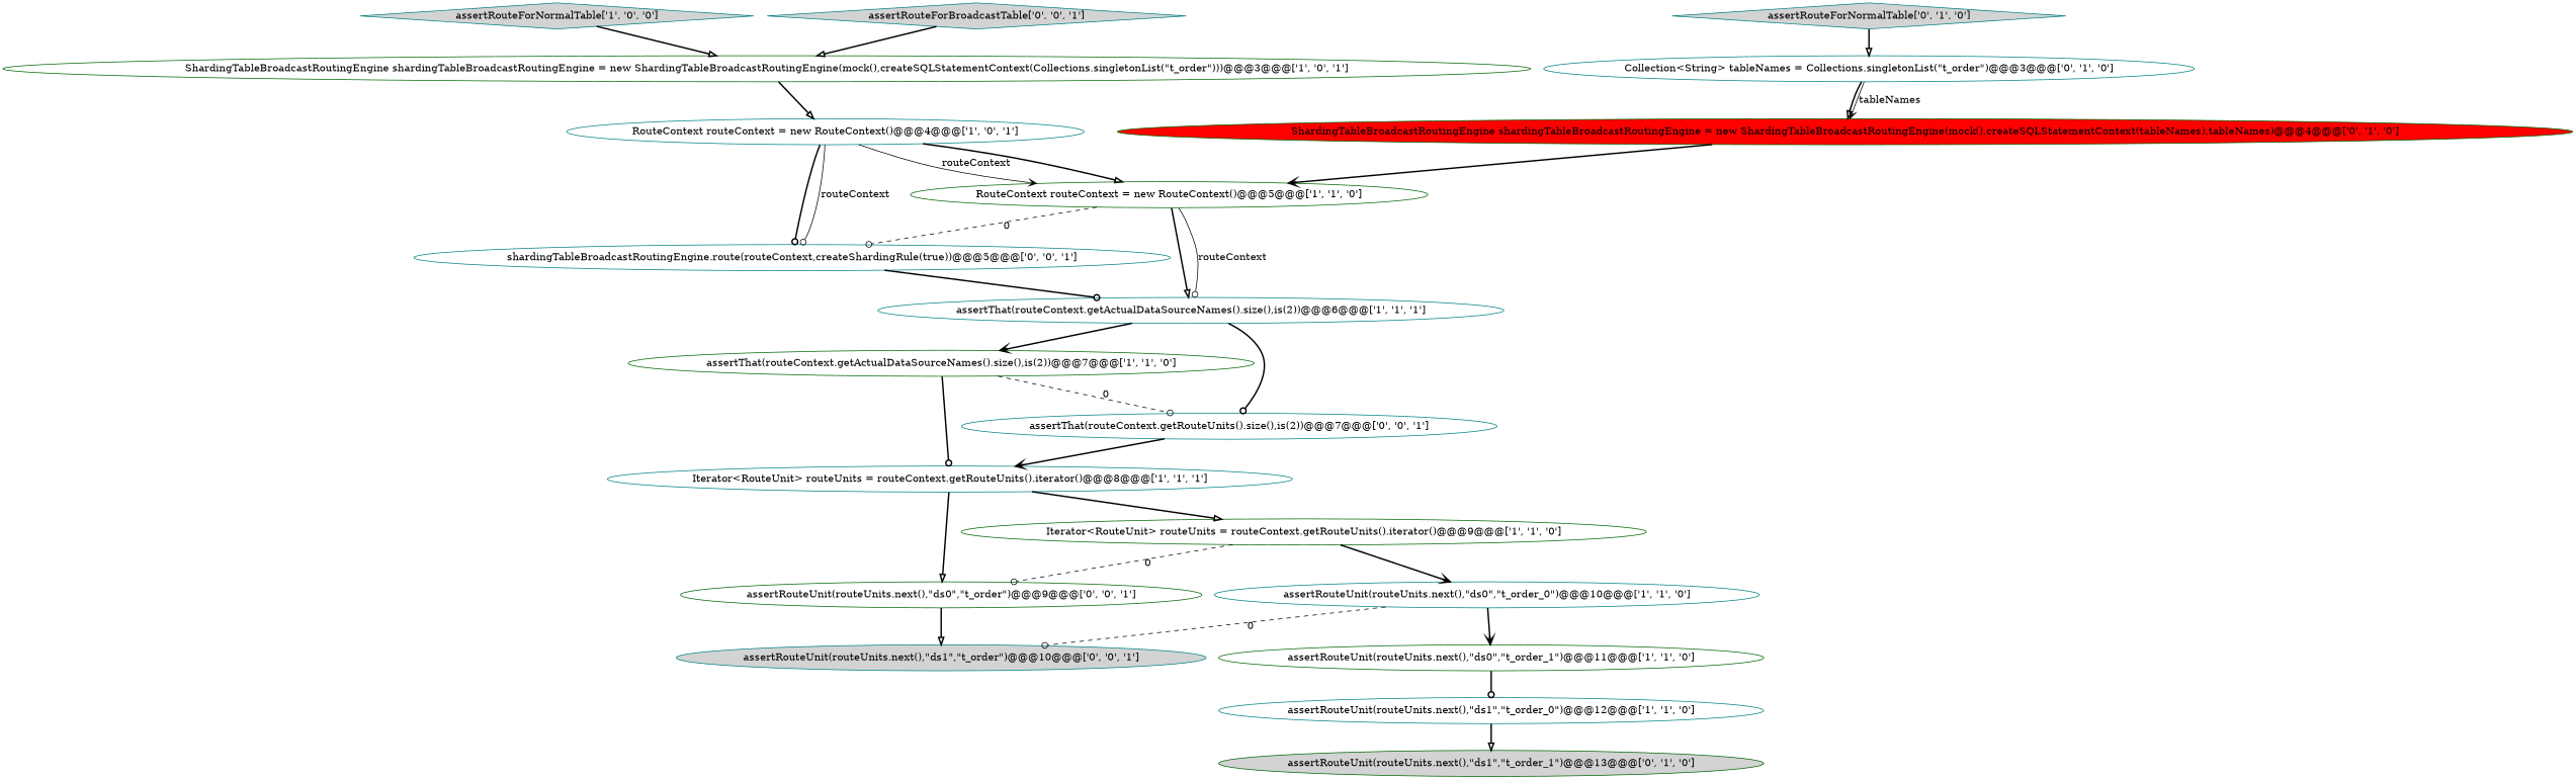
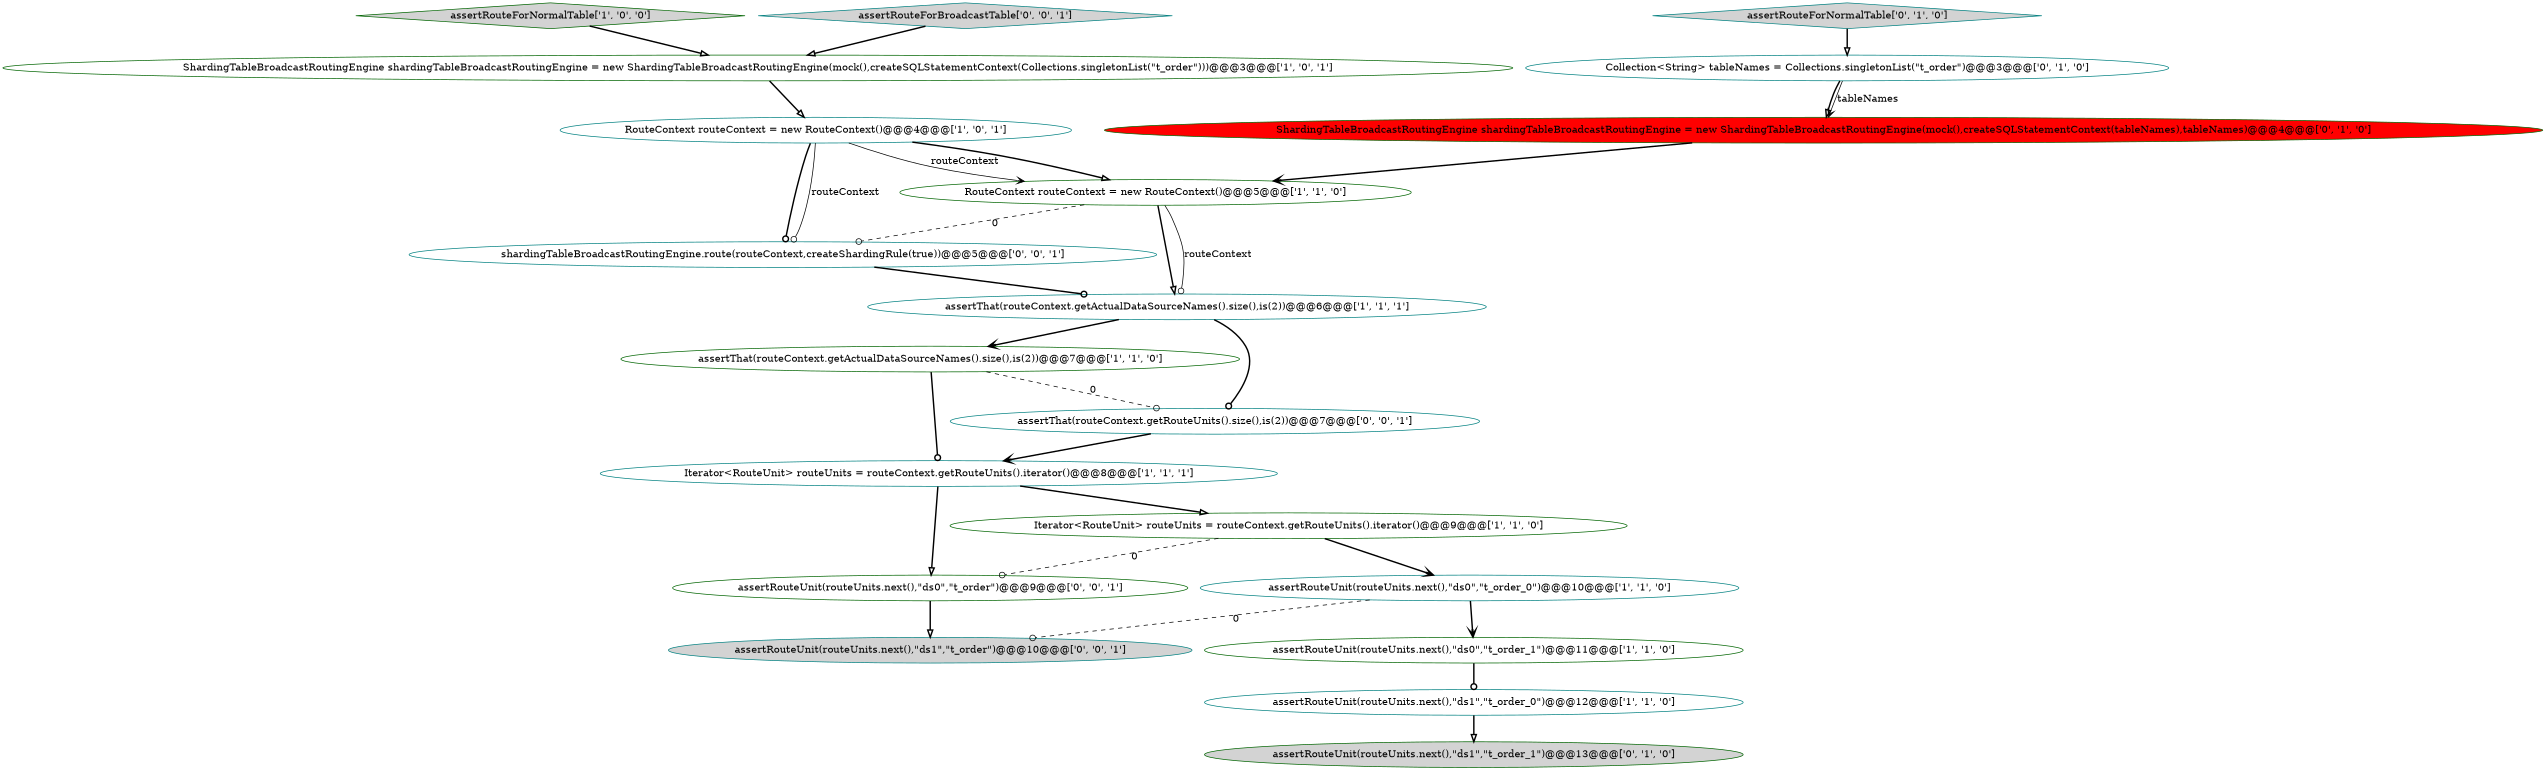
  digraph {
    node [fillcolor=white shape=ellipse style=filled color=teal]
    edge [style=bold arrowhead=odot]
    n1 [label="assertRouteUnit(routeUnits.next(),\"ds0\",\"t_order_0\")@@@10@@@['1', '1', '0']"]
    n2 [label="assertRouteUnit(routeUnits.next(),\"ds0\",\"t_order_1\")@@@11@@@['1', '1', '0']" color=darkgreen]
    n3 [fillcolor=lightgray label="assertRouteUnit(routeUnits.next(),\"ds1\",\"t_order\")@@@10@@@['0', '0', '1']"]
    n4 [label="assertRouteUnit(routeUnits.next(),\"ds0\",\"t_order\")@@@9@@@['0', '0', '1']" color=darkgreen]
    n5 [label="assertThat(routeContext.getActualDataSourceNames().size(),is(2))@@@6@@@['1', '1', '1']"]
    n6 [label="assertThat(routeContext.getActualDataSourceNames().size(),is(2))@@@7@@@['1', '1', '0']" color=darkgreen]
    n7 [label="assertThat(routeContext.getRouteUnits().size(),is(2))@@@7@@@['0', '0', '1']"]
    n8 [label="Iterator<RouteUnit> routeUnits = routeContext.getRouteUnits().iterator()@@@9@@@['1', '1', '0']" color=darkgreen]
    n9 [label="ShardingTableBroadcastRoutingEngine shardingTableBroadcastRoutingEngine = new ShardingTableBroadcastRoutingEngine(mock(),createSQLStatementContext(Collections.singletonList(\"t_order\")))@@@3@@@['1', '0', '1']" color=darkgreen]
    n10 [label="RouteContext routeContext = new RouteContext()@@@4@@@['1', '0', '1']"]
    n11 [label="assertRouteUnit(routeUnits.next(),\"ds1\",\"t_order_0\")@@@12@@@['1', '1', '0']"]
    n12 [fillcolor=lightgray label="assertRouteUnit(routeUnits.next(),\"ds1\",\"t_order_1\")@@@13@@@['0', '1', '0']" color=darkgreen]
    n13 [label="Iterator<RouteUnit> routeUnits = routeContext.getRouteUnits().iterator()@@@8@@@['1', '1', '1']"]
    n14 [label="RouteContext routeContext = new RouteContext()@@@5@@@['1', '1', '0']" color=darkgreen]
    n15 [label="shardingTableBroadcastRoutingEngine.route(routeContext,createShardingRule(true))@@@5@@@['0', '0', '1']"]
    n16 [fillcolor=red label="ShardingTableBroadcastRoutingEngine shardingTableBroadcastRoutingEngine = new ShardingTableBroadcastRoutingEngine(mock(),createSQLStatementContext(tableNames),tableNames)@@@4@@@['0', '1', '0']" color=darkgreen]
    n17 [label="Collection<String> tableNames = Collections.singletonList(\"t_order\")@@@3@@@['0', '1', '0']"]
-   n18 [fillcolor=lightgray label="assertRouteForNormalTable['1', '0', '0']" shape=diamond]
+   n18 [fillcolor=lightgray label="assertRouteForNormalTable['1', '0', '0']" shape=diamond color=darkgreen]
    n19 [fillcolor=lightgray label="assertRouteForBroadcastTable['0', '0', '1']" shape=diamond]
    n20 [fillcolor=lightgray label="assertRouteForNormalTable['0', '1', '0']" shape=diamond]
    n1 -> n2 [arrowhead=vee]
    n1 -> n3 [label=0 style=dashed]
    n2 -> n11
    n4 -> n3 [arrowhead=onormal]
    n5 -> n6 [arrowhead=vee]
    n5 -> n7
    n6 -> n7 [label=0 style=dashed]
    n6 -> n13
    n7 -> n13 [arrowhead=vee]
    n8 -> n1 [arrowhead=vee]
    n8 -> n4 [label=0 style=dashed]
    n9 -> n10 [arrowhead=onormal]
    n10 -> n14 [arrowhead=onormal]
    n10 -> n14 [label=routeContext style=solid arrowhead=vee]
    n10 -> n15
    n10 -> n15 [label=routeContext style=solid]
    n11 -> n12 [arrowhead=onormal]
    n13 -> n4 [arrowhead=onormal]
    n13 -> n8 [arrowhead=onormal]
    n14 -> n5 [arrowhead=onormal]
    n14 -> n5 [label=routeContext style=solid]
    n14 -> n15 [label=0 style=dashed]
    n15 -> n5
    n16 -> n14 [arrowhead=vee]
    n17 -> n16 [label=tableNames style=solid arrowhead=vee]
    n17 -> n16 [arrowhead=onormal]
    n18 -> n9 [arrowhead=onormal]
    n19 -> n9 [arrowhead=onormal]
    n20 -> n17 [arrowhead=onormal]
  }
